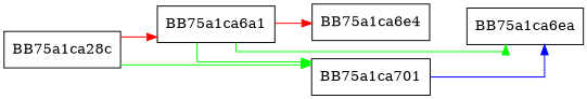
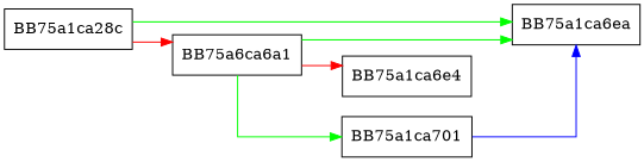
  digraph {
    rankdir=LR
    splines=ortho
    node [shape=box]
    edge [color=green]
    n1 [label=BB75a1ca28c]
    BB75a1ca6ea
-   BB75a1ca6a1
+   BB75a1ca6a1 [label=BB75a6ca6a1]
    BB75a1ca6e4
    BB75a1ca701
-   n1 -> BB75a1ca701
+   n1 -> BB75a1ca6ea
    n1 -> BB75a1ca6a1 [color=red]
    BB75a1ca6a1 -> BB75a1ca6ea
    BB75a1ca6a1 -> BB75a1ca6e4 [color=red]
    BB75a1ca6a1 -> BB75a1ca701
    BB75a1ca701 -> BB75a1ca6ea [color=blue]
  }
